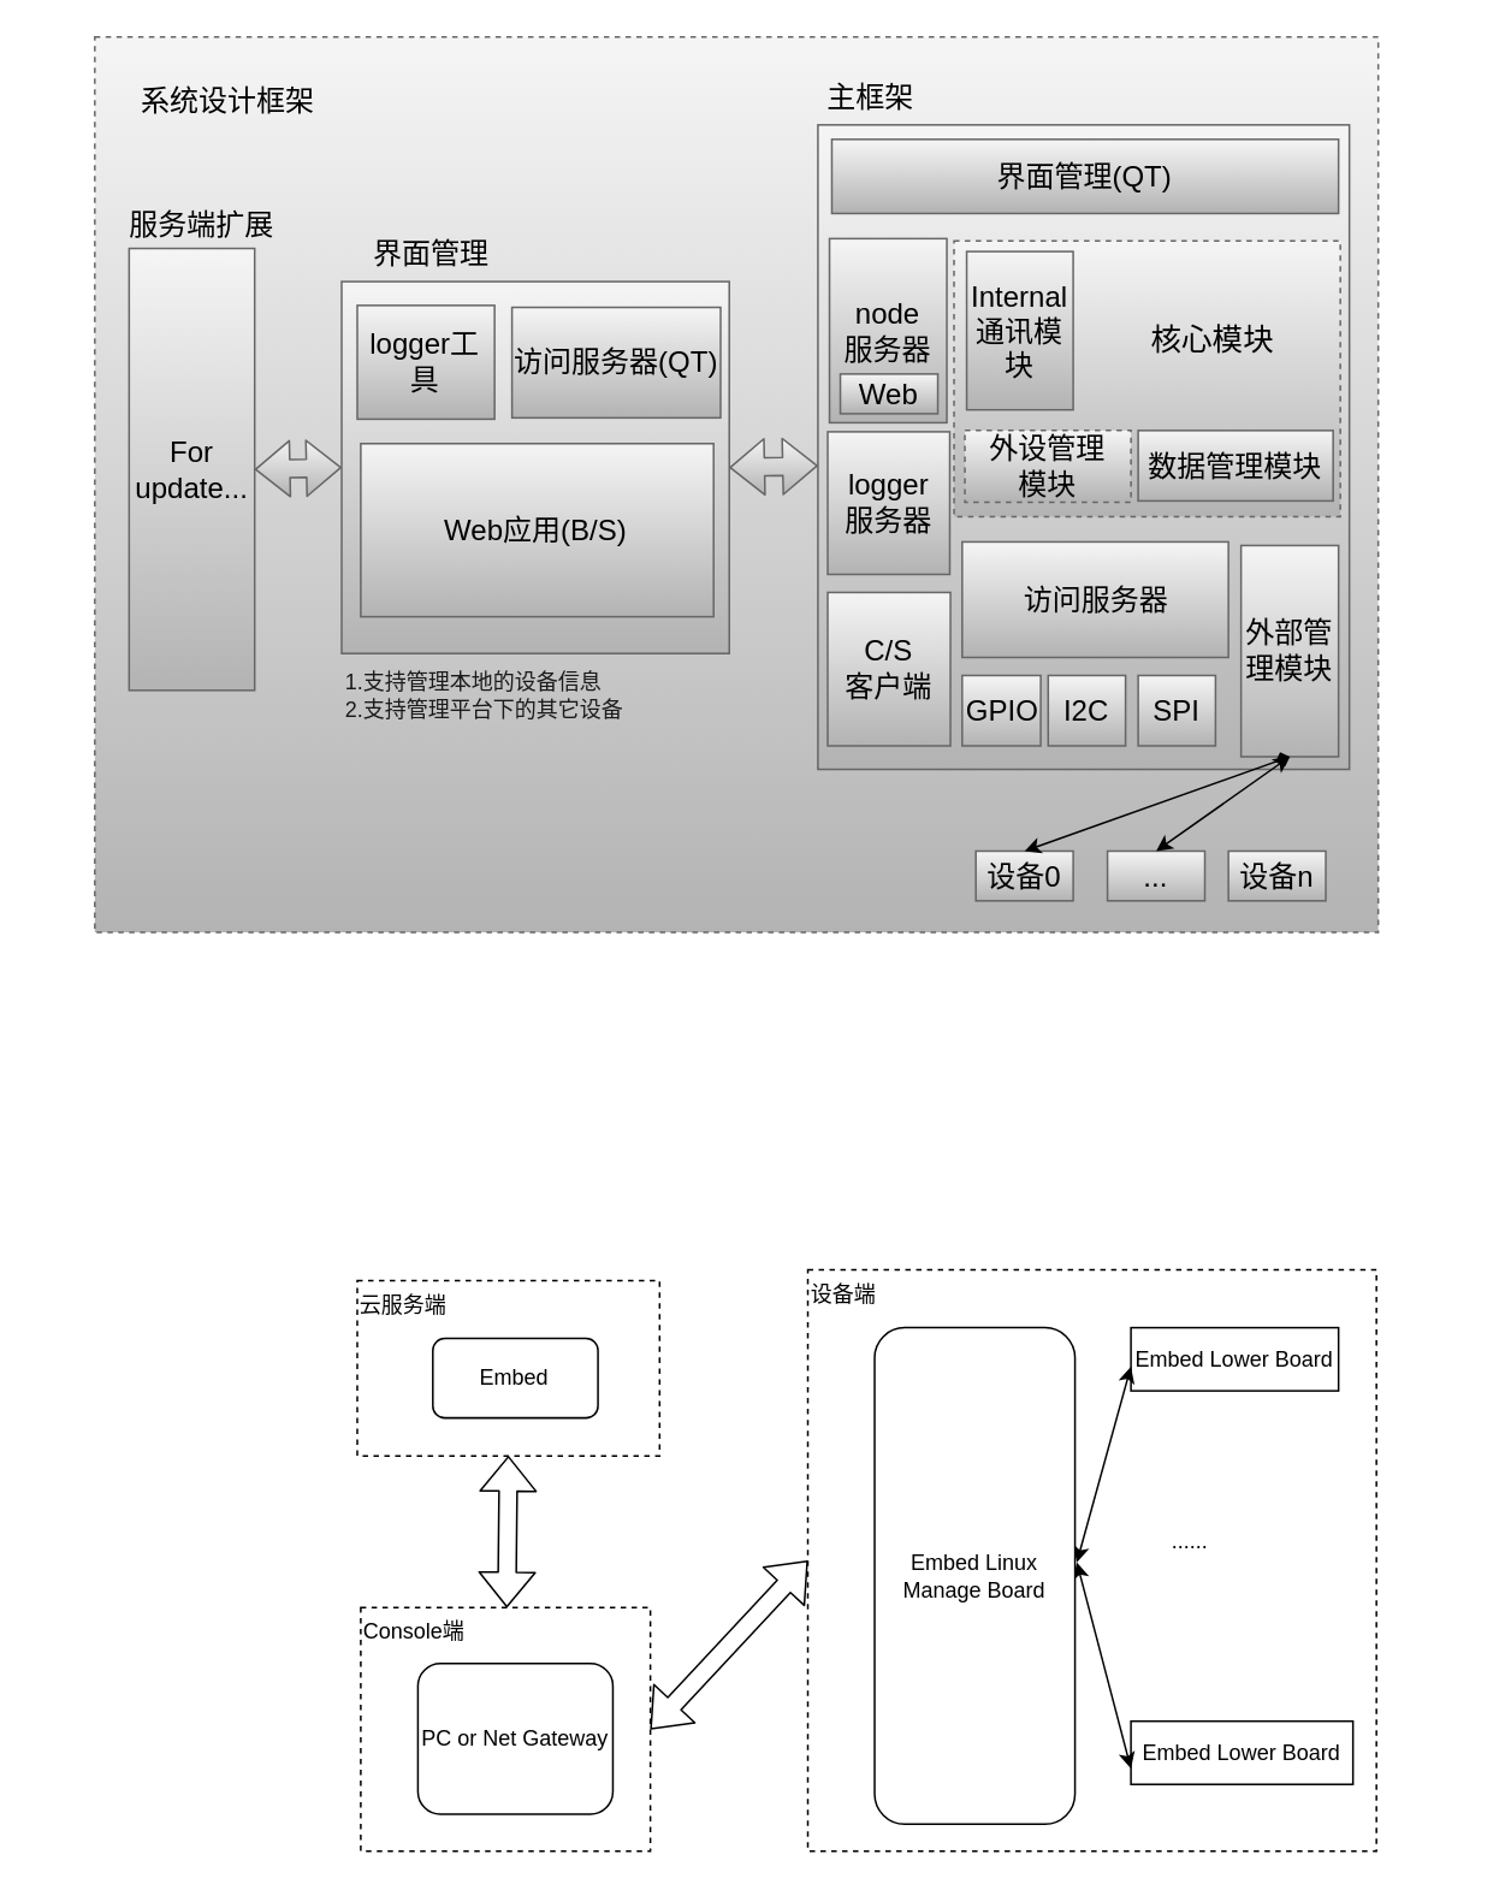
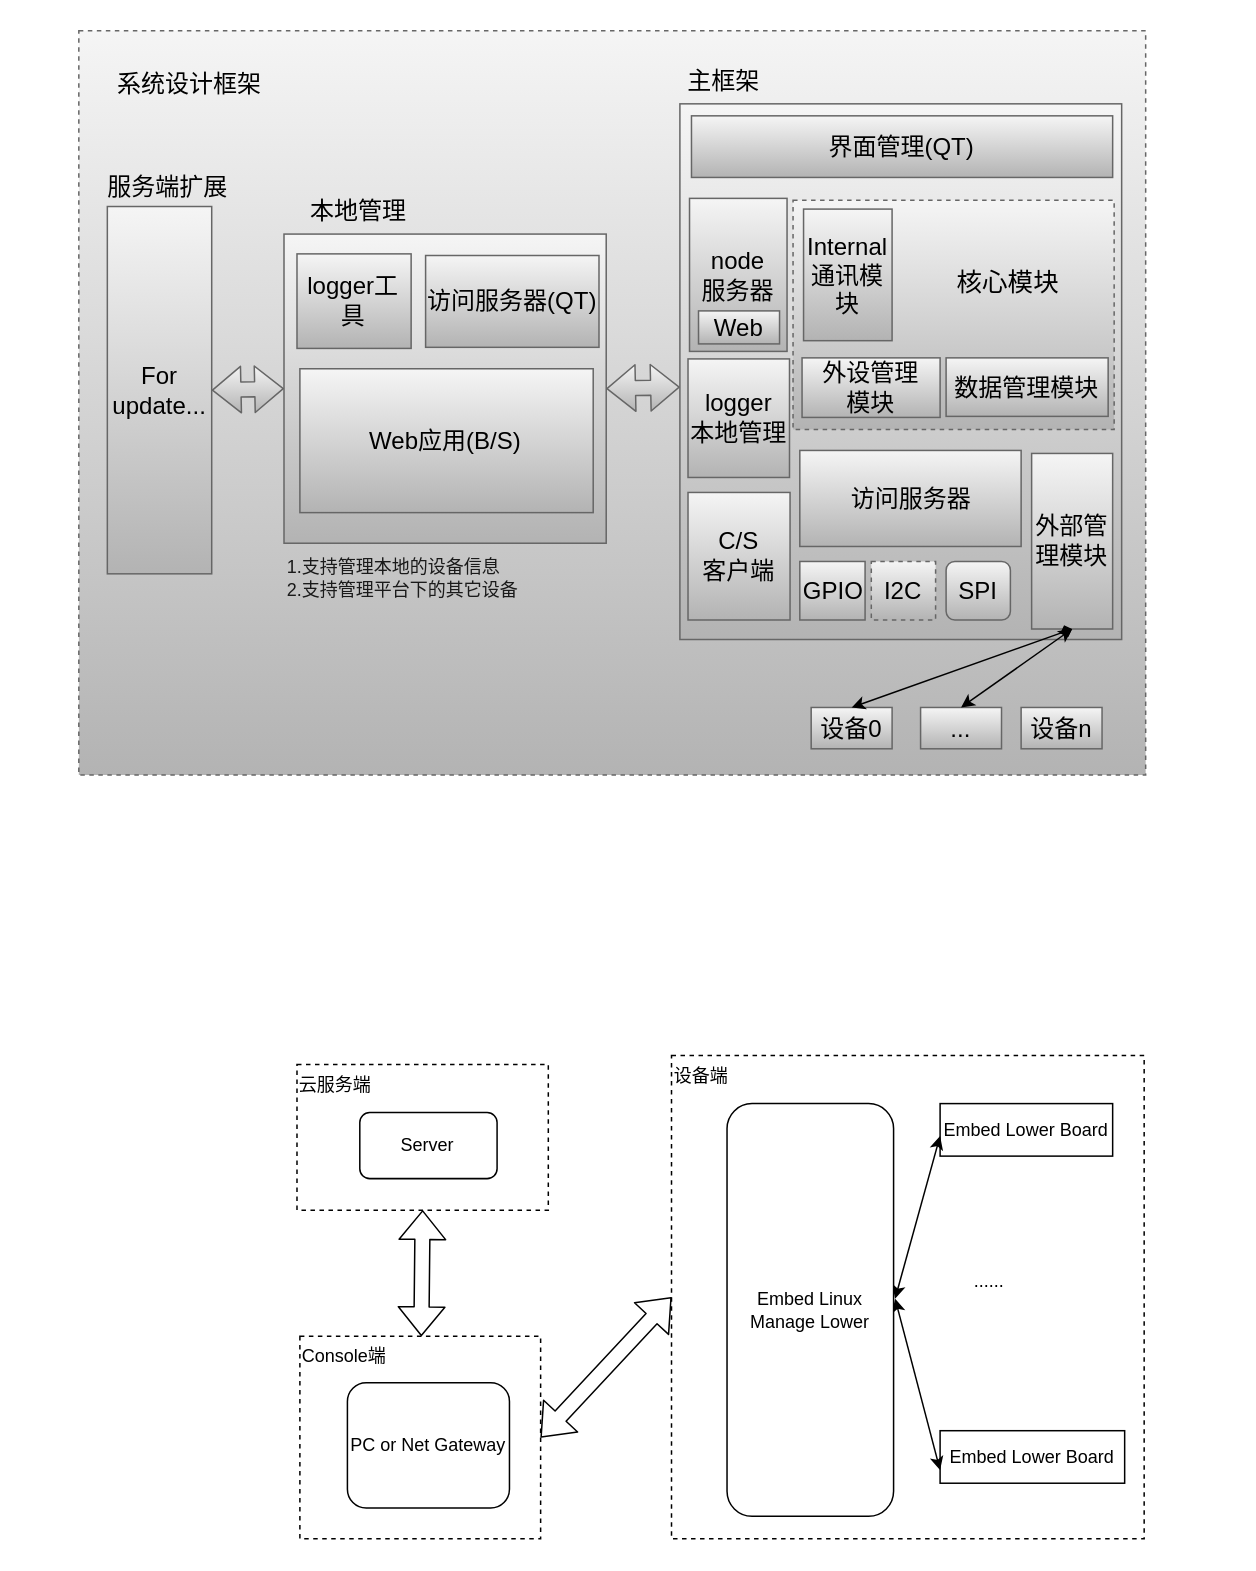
  <mxCell id="0" />
  <mxCell id="1" parent="0" />
  <mxCell id="2" value="云服务端" style="rounded=0;whiteSpace=wrap;html=1;dashed=1;align=left;verticalAlign=top;" vertex="1" parent="1"><mxGeometry x="197.4" y="709" width="167.49" height="97" as="geometry" /></mxCell>
  <mxCell id="3" value="" style="group;movable=0;resizable=0;rotatable=0;deletable=0;editable=0;connectable=0;" parent="1" vertex="1" connectable="0"><mxGeometry x="20" y="170" width="795" height="612" as="geometry" /></mxCell>
  <mxCell id="4" value="" style="rounded=0;whiteSpace=wrap;html=1;fontSize=16;dashed=1;align=left;fillColor=#f5f5f5;strokeColor=#666666;gradientColor=#b3b3b3;movable=1;resizable=1;rotatable=1;deletable=1;editable=1;connectable=1;" parent="1" vertex="1"><mxGeometry x="52" y="20" width="711" height="496" as="geometry" /></mxCell>
  <mxCell id="5" value="" style="rounded=0;whiteSpace=wrap;html=1;fontSize=16;fillColor=#f5f5f5;gradientColor=#b3b3b3;strokeColor=#666666;fontColor=#000000;" parent="1" vertex="1"><mxGeometry x="452.59" y="68.7" width="294.41" height="357" as="geometry" /></mxCell>
  <mxCell id="6" value="&lt;br&gt;&lt;br&gt;" style="rounded=0;whiteSpace=wrap;html=1;fontSize=16;fillColor=#f5f5f5;gradientColor=#b3b3b3;strokeColor=#666666;fontColor=#000000;" parent="1" vertex="1"><mxGeometry x="188.736" y="155.497" width="214.74" height="206.04" as="geometry" /></mxCell>
  <mxCell id="7" value="访问服务器(QT)" style="rounded=0;whiteSpace=wrap;html=1;fontSize=16;fillColor=#f5f5f5;gradientColor=#b3b3b3;strokeColor=#666666;fontColor=#000000;" parent="1" vertex="1"><mxGeometry x="283.107" y="169.777" width="115.555" height="61.2" as="geometry" /></mxCell>
  <mxCell id="8" value="Web应用(B/S)" style="rounded=0;whiteSpace=wrap;html=1;fontSize=16;fillColor=#f5f5f5;gradientColor=#b3b3b3;strokeColor=#666666;fontColor=#000000;" parent="1" vertex="1"><mxGeometry x="199.329" y="245.257" width="195.481" height="95.88" as="geometry" /></mxCell>
- <mxCell id="9" value="界面管理" style="text;html=1;fillColor=none;align=center;verticalAlign=middle;whiteSpace=wrap;rounded=0;fontSize=16;fontColor=#000000;" parent="1" vertex="1"><mxGeometry x="194.514" y="124.897" width="86.667" height="30.6" as="geometry" /></mxCell>
+ <mxCell id="9" value="本地管理" style="text;html=1;fillColor=none;align=center;verticalAlign=middle;whiteSpace=wrap;rounded=0;fontSize=16;fontColor=#000000;" parent="1" vertex="1"><mxGeometry x="194.514" y="124.897" width="86.667" height="30.6" as="geometry" /></mxCell>
  <mxCell id="10" value="" style="shape=flexArrow;endArrow=classic;startArrow=classic;html=1;exitX=1;exitY=0.5;exitDx=0;exitDy=0;fillColor=#f5f5f5;gradientColor=#b3b3b3;strokeColor=#666666;fontColor=#000000;" parent="1" source="6" edge="1"><mxGeometry width="100" height="100" relative="1" as="geometry"><mxPoint x="452.592" y="247.3" as="sourcePoint" /><mxPoint x="452.592" y="257.5" as="targetPoint" /></mxGeometry></mxCell>
  <mxCell id="11" value="界面管理(QT)" style="rounded=0;whiteSpace=wrap;html=1;fontSize=16;fillColor=#f5f5f5;gradientColor=#b3b3b3;strokeColor=#666666;fontColor=#000000;" parent="1" vertex="1"><mxGeometry x="460.3" y="76.7" width="280.7" height="41.06" as="geometry" /></mxCell>
  <mxCell id="12" value="访问服务器" style="rounded=0;whiteSpace=wrap;html=1;fontSize=16;fillColor=#f5f5f5;gradientColor=#b3b3b3;strokeColor=#666666;fontColor=#000000;" parent="1" vertex="1"><mxGeometry x="532.5" y="299.7" width="147.5" height="64" as="geometry" /></mxCell>
  <mxCell id="13" value="外部管理模块" style="rounded=0;whiteSpace=wrap;html=1;fontSize=16;fillColor=#f5f5f5;gradientColor=#b3b3b3;strokeColor=#666666;fontColor=#000000;" parent="1" vertex="1"><mxGeometry x="687" y="301.7" width="54" height="117" as="geometry" /></mxCell>
  <mxCell id="14" value="主框架" style="text;html=1;fillColor=none;align=center;verticalAlign=middle;whiteSpace=wrap;rounded=0;fontSize=16;fontColor=#000000;" parent="1" vertex="1"><mxGeometry x="452.592" y="38.1" width="57.778" height="30.6" as="geometry" /></mxCell>
  <mxCell id="15" value="设备0" style="rounded=0;whiteSpace=wrap;html=1;fontSize=16;fillColor=#f5f5f5;gradientColor=#b3b3b3;strokeColor=#666666;fontColor=#000000;" parent="1" vertex="1"><mxGeometry x="540.076" y="471.001" width="53.926" height="27.54" as="geometry" /></mxCell>
  <mxCell id="16" value="For update..." style="rounded=0;whiteSpace=wrap;html=1;fontSize=16;fillColor=#f5f5f5;gradientColor=#b3b3b3;strokeColor=#666666;fontColor=#000000;" parent="1" vertex="1"><mxGeometry x="71" y="137.133" width="69.56" height="244.8" as="geometry" /></mxCell>
  <mxCell id="17" value="服务端扩展" style="text;html=1;fillColor=none;align=center;verticalAlign=middle;whiteSpace=wrap;rounded=0;fontSize=16;fontColor=#000000;" parent="1" vertex="1"><mxGeometry x="68.44" y="108.618" width="86.667" height="30.6" as="geometry" /></mxCell>
  <mxCell id="18" value="" style="shape=flexArrow;endArrow=classic;startArrow=classic;html=1;fontSize=16;exitX=1;exitY=0.5;exitDx=0;exitDy=0;entryX=0;entryY=0.5;entryDx=0;entryDy=0;fillColor=#f5f5f5;gradientColor=#b3b3b3;strokeColor=#666666;fontColor=#000000;" parent="1" source="16" target="6" edge="1"><mxGeometry width="100" height="100" relative="1" as="geometry"><mxPoint x="399.625" y="306.457" as="sourcePoint" /><mxPoint x="495.921" y="204.457" as="targetPoint" /></mxGeometry></mxCell>
  <mxCell id="19" value="系统设计框架" style="text;html=1;fillColor=none;align=center;verticalAlign=middle;whiteSpace=wrap;rounded=0;dashed=1;fontSize=16;fontColor=#000000;" parent="1" vertex="1"><mxGeometry x="68.44" y="39.811" width="115.555" height="30.6" as="geometry" /></mxCell>
  <mxCell id="20" value="logger工具" style="rounded=0;whiteSpace=wrap;html=1;fontSize=16;fillColor=#f5f5f5;gradientColor=#b3b3b3;strokeColor=#666666;fontColor=#000000;" parent="1" vertex="1"><mxGeometry x="197.4" y="168.7" width="76.07" height="63" as="geometry" /></mxCell>
  <mxCell id="21" value="1.支持管理本地的设备信息&lt;br&gt;2.支持管理平台下的其它设备" style="text;html=1;align=left;verticalAlign=middle;whiteSpace=wrap;rounded=0;fontColor=#1A1A1A;" parent="1" vertex="1"><mxGeometry x="188.736" y="369.697" width="219.555" height="30.6" as="geometry" /></mxCell>
  <mxCell id="22" value="..." style="rounded=0;whiteSpace=wrap;html=1;fontSize=16;fillColor=#f5f5f5;gradientColor=#b3b3b3;strokeColor=#666666;fontColor=#000000;" parent="1" vertex="1"><mxGeometry x="612.997" y="471.001" width="53.926" height="27.54" as="geometry" /></mxCell>
  <mxCell id="23" value="设备n" style="rounded=0;whiteSpace=wrap;html=1;fontSize=16;fillColor=#f5f5f5;gradientColor=#b3b3b3;strokeColor=#666666;fontColor=#000000;" parent="1" vertex="1"><mxGeometry x="679.998" y="471.001" width="53.926" height="27.54" as="geometry" /></mxCell>
  <mxCell id="24" value="" style="endArrow=diamond;startArrow=classic;html=1;fontColor=#000000;strokeColor=#000000;entryX=0.5;entryY=1;entryDx=0;entryDy=0;exitX=0.5;exitY=0;exitDx=0;exitDy=0;" parent="1" source="15" target="13" edge="1"><mxGeometry width="50" height="50" relative="1" as="geometry"><mxPoint x="414.073" y="527.8" as="sourcePoint" /><mxPoint x="462.222" y="476.8" as="targetPoint" /></mxGeometry></mxCell>
  <mxCell id="25" value="" style="endArrow=classic;startArrow=classic;html=1;fontColor=#000000;strokeColor=#000000;entryX=0.5;entryY=1;entryDx=0;entryDy=0;exitX=0.5;exitY=0;exitDx=0;exitDy=0;" parent="1" source="22" target="13" edge="1"><mxGeometry width="50" height="50" relative="1" as="geometry"><mxPoint x="486.296" y="288.1" as="sourcePoint" /><mxPoint x="534.444" y="237.1" as="targetPoint" /></mxGeometry></mxCell>
  <mxCell id="26" value="node&lt;br&gt;服务器" style="rounded=0;whiteSpace=wrap;html=1;fontSize=16;fillColor=#f5f5f5;gradientColor=#b3b3b3;strokeColor=#666666;fontColor=#000000;" parent="1" vertex="1"><mxGeometry x="459" y="131.7" width="65" height="102" as="geometry" /></mxCell>
  <mxCell id="27" value="C/S&lt;br&gt;客户端" style="rounded=0;whiteSpace=wrap;html=1;fontSize=16;fillColor=#f5f5f5;gradientColor=#b3b3b3;strokeColor=#666666;fontColor=#000000;" parent="1" vertex="1"><mxGeometry x="458" y="327.7" width="68" height="85" as="geometry" /></mxCell>
  <mxCell id="28" value="" style="rounded=0;whiteSpace=wrap;html=1;fontSize=16;fillColor=#f5f5f5;gradientColor=#b3b3b3;strokeColor=#666666;fontColor=#000000;dashed=1;" parent="1" vertex="1"><mxGeometry x="528" y="132.98" width="214" height="152.72" as="geometry" /></mxCell>
  <mxCell id="29" value="Internal通讯模块" style="rounded=0;whiteSpace=wrap;html=1;fontSize=16;fillColor=#f5f5f5;gradientColor=#b3b3b3;strokeColor=#666666;fontColor=#000000;" parent="1" vertex="1"><mxGeometry x="535" y="138.85" width="59" height="87.7" as="geometry" /></mxCell>
  <mxCell id="30" value="Web" style="rounded=0;whiteSpace=wrap;html=1;fontSize=16;fillColor=#f5f5f5;gradientColor=#b3b3b3;strokeColor=#666666;fontColor=#000000;" parent="1" vertex="1"><mxGeometry x="465" y="206.7" width="54" height="22" as="geometry" /></mxCell>
- <mxCell id="31" value="外设管理&lt;br&gt;模块" style="rounded=0;whiteSpace=wrap;html=1;fontSize=16;fillColor=#f5f5f5;gradientColor=#b3b3b3;strokeColor=#666666;fontColor=#000000;dashed=1;" parent="1" vertex="1"><mxGeometry x="534" y="238" width="92" height="39.7" as="geometry" /></mxCell>
+ <mxCell id="31" value="外设管理&lt;br&gt;模块" style="rounded=0;whiteSpace=wrap;html=1;fontSize=16;fillColor=#f5f5f5;gradientColor=#b3b3b3;strokeColor=#666666;fontColor=#000000;" parent="1" vertex="1"><mxGeometry x="534" y="238" width="92" height="39.7" as="geometry" /></mxCell>
  <mxCell id="32" value="核心模块" style="text;html=1;strokeColor=none;fillColor=none;align=center;verticalAlign=middle;whiteSpace=wrap;rounded=0;dashed=1;fontSize=17;" parent="1" vertex="1"><mxGeometry x="626" y="177" width="91" height="24" as="geometry" /></mxCell>
- <mxCell id="33" value="logger&lt;br&gt;服务器" style="rounded=0;whiteSpace=wrap;html=1;fontSize=16;fillColor=#f5f5f5;gradientColor=#b3b3b3;strokeColor=#666666;fontColor=#000000;" parent="1" vertex="1"><mxGeometry x="458" y="238.7" width="67.63" height="79.01" as="geometry" /></mxCell>
+ <mxCell id="33" value="logger&lt;br&gt;本地管理" style="rounded=0;whiteSpace=wrap;html=1;fontSize=16;fillColor=#f5f5f5;gradientColor=#b3b3b3;strokeColor=#666666;fontColor=#000000;" parent="1" vertex="1"><mxGeometry x="458" y="238.7" width="67.63" height="79.01" as="geometry" /></mxCell>
  <mxCell id="34" value="数据管理模块" style="rounded=0;whiteSpace=wrap;html=1;fontSize=16;fillColor=#f5f5f5;gradientColor=#b3b3b3;strokeColor=#666666;fontColor=#000000;" parent="1" vertex="1"><mxGeometry x="630" y="238" width="108" height="39" as="geometry" /></mxCell>
  <mxCell id="35" value="GPIO" style="rounded=0;whiteSpace=wrap;html=1;fontSize=16;fillColor=#f5f5f5;gradientColor=#b3b3b3;strokeColor=#666666;fontColor=#000000;" parent="1" vertex="1"><mxGeometry x="532.5" y="373.7" width="43.5" height="39" as="geometry" /></mxCell>
- <mxCell id="36" value="I2C" style="rounded=0;whiteSpace=wrap;html=1;fontSize=16;fillColor=#f5f5f5;gradientColor=#b3b3b3;strokeColor=#666666;fontColor=#000000;" parent="1" vertex="1"><mxGeometry x="580.15" y="373.7" width="42.85" height="39" as="geometry" /></mxCell>
- <mxCell id="37" value="SPI" style="rounded=0;whiteSpace=wrap;html=1;fontSize=16;fillColor=#f5f5f5;gradientColor=#b3b3b3;strokeColor=#666666;fontColor=#000000;" parent="1" vertex="1"><mxGeometry x="630" y="373.7" width="42.85" height="39" as="geometry" /></mxCell>
+ <mxCell id="36" value="I2C" style="rounded=0;whiteSpace=wrap;html=1;fontSize=16;fillColor=#f5f5f5;gradientColor=#b3b3b3;strokeColor=#666666;fontColor=#000000;dashed=1;" parent="1" vertex="1"><mxGeometry x="580.15" y="373.7" width="42.85" height="39" as="geometry" /></mxCell>
+ <mxCell id="37" value="SPI" style="whiteSpace=wrap;html=1;fontSize=16;fillColor=#f5f5f5;gradientColor=#b3b3b3;strokeColor=#666666;fontColor=#000000;rounded=1;" parent="1" vertex="1"><mxGeometry x="630" y="373.7" width="42.85" height="39" as="geometry" /></mxCell>
  <mxCell id="38" value="Console端" style="rounded=0;whiteSpace=wrap;html=1;dashed=1;align=left;verticalAlign=top;" vertex="1" parent="1"><mxGeometry x="199.33" y="890" width="160.44" height="135" as="geometry" /></mxCell>
  <mxCell id="39" value="设备端" style="rounded=0;whiteSpace=wrap;html=1;align=left;verticalAlign=top;dashed=1;" vertex="1" parent="1"><mxGeometry x="447" y="703" width="315" height="322" as="geometry" /></mxCell>
  <mxCell id="40" value="Embed Lower Board" style="rounded=0;whiteSpace=wrap;html=1;" vertex="1" parent="1"><mxGeometry x="626" y="735" width="115" height="35" as="geometry" /></mxCell>
  <mxCell id="41" value="Embed Lower Board" style="rounded=0;whiteSpace=wrap;html=1;" vertex="1" parent="1"><mxGeometry x="626" y="953" width="123" height="35" as="geometry" /></mxCell>
  <mxCell id="42" value="" style="endArrow=classic;startArrow=classic;html=1;entryX=0;entryY=0.616;entryDx=0;entryDy=0;entryPerimeter=0;exitX=1;exitY=0.5;exitDx=0;exitDy=0;" edge="1" parent="1" target="40"><mxGeometry width="50" height="50" relative="1" as="geometry"><mxPoint x="596" y="865" as="sourcePoint" /><mxPoint x="410" y="777" as="targetPoint" /></mxGeometry></mxCell>
  <mxCell id="43" value="......" style="text;html=1;strokeColor=none;fillColor=none;align=center;verticalAlign=middle;whiteSpace=wrap;rounded=0;" vertex="1" parent="1"><mxGeometry x="629" y="839" width="60" height="30" as="geometry" /></mxCell>
  <mxCell id="44" value="" style="endArrow=classic;startArrow=classic;html=1;entryX=1;entryY=0.5;entryDx=0;entryDy=0;exitX=0;exitY=0.75;exitDx=0;exitDy=0;" edge="1" parent="1" source="41"><mxGeometry width="50" height="50" relative="1" as="geometry"><mxPoint x="360" y="827" as="sourcePoint" /><mxPoint x="596" y="865" as="targetPoint" /></mxGeometry></mxCell>
  <mxCell id="45" value="PC or Net Gateway" style="rounded=1;whiteSpace=wrap;html=1;" vertex="1" parent="1"><mxGeometry x="231" y="921" width="108" height="83.5" as="geometry" /></mxCell>
- <mxCell id="46" value="Embed" style="rounded=1;whiteSpace=wrap;html=1;" vertex="1" parent="1"><mxGeometry x="239.26" y="741" width="91.49" height="44" as="geometry" /></mxCell>
- <mxCell id="47" value="Embed Linux Manage Board" style="rounded=1;whiteSpace=wrap;html=1;" vertex="1" parent="1"><mxGeometry x="484" y="735" width="111" height="275" as="geometry" /></mxCell>
+ <mxCell id="46" value="Server" style="rounded=1;whiteSpace=wrap;html=1;" vertex="1" parent="1"><mxGeometry x="239.26" y="741" width="91.49" height="44" as="geometry" /></mxCell>
+ <mxCell id="47" value="Embed Linux Manage Lower" style="rounded=1;whiteSpace=wrap;html=1;" vertex="1" parent="1"><mxGeometry x="484" y="735" width="111" height="275" as="geometry" /></mxCell>
  <mxCell id="48" value="" style="shape=flexArrow;endArrow=classic;startArrow=classic;html=1;entryX=0;entryY=0.5;entryDx=0;entryDy=0;exitX=1;exitY=0.5;exitDx=0;exitDy=0;" edge="1" parent="1" source="38" target="39"><mxGeometry width="100" height="100" relative="1" as="geometry"><mxPoint x="363" y="812" as="sourcePoint" /><mxPoint x="463" y="712" as="targetPoint" /></mxGeometry></mxCell>
  <mxCell id="49" value="" style="shape=flexArrow;endArrow=classic;startArrow=classic;html=1;entryX=0.5;entryY=1;entryDx=0;entryDy=0;" edge="1" parent="1" source="38" target="2"><mxGeometry width="100" height="100" relative="1" as="geometry"><mxPoint x="363" y="712" as="sourcePoint" /><mxPoint x="463" y="612" as="targetPoint" /></mxGeometry></mxCell>
